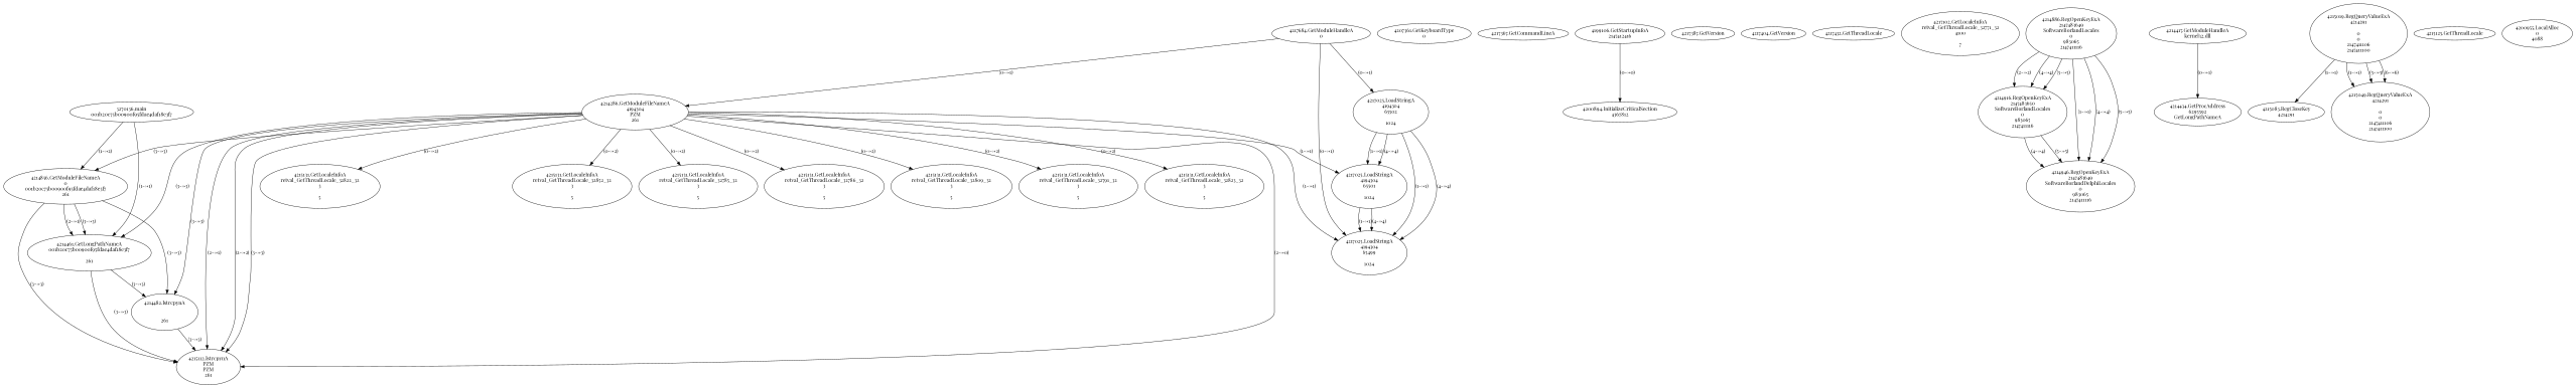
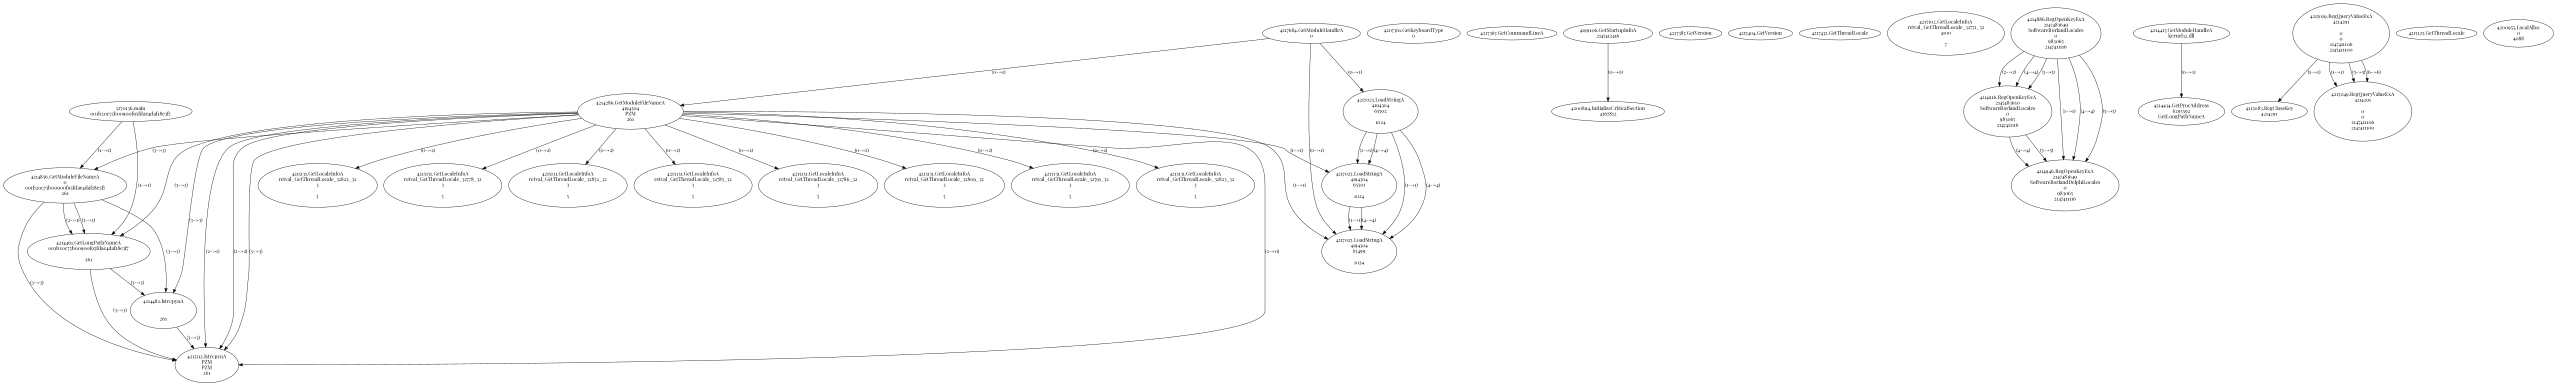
  digraph {
    fontname="Playfair Display"
    node [fontname="Playfair Display"]
    edge [fontname="Playfair Display"]
    n1 [label="3270136.main\n001b20c75b00900f95fdae4daf18e3f7"]
    n2 [label="4214856.GetModuleFileNameA\n0\n001b20c75b00900f95fdae4daf18e3f7\n261"]
    n3 [label="4214461.GetLongPathNameA\n001b20c75b00900f95fdae4daf18e3f7\n\n261"]
    n4 [label="4214482.lstrcpynA\n\n\n261"]
    n5 [label="4215112.lstrcpynA\nPZM\nPZM\n261"]
    n6 [label="4217684.GetModuleHandleA\n0"]
    n7 [label="4214286.GetModuleFileNameA\n4194304\nPZM\n261"]
    n8 [label="4217025.LoadStringA\n4194304\n65502\n\n1024"]
    n9 [label="4217025.LoadStringA\n4194304\n65499\n\n1024"]
    n10 [label="4217025.LoadStringA\n4194304\n65501\n\n1024"]
    n11 [label="4215131.GetLocaleInfoA\nretval_GetThreadLocale_32822_32\n3\n\n5"]
+   n12 [label="4215131.GetLocaleInfoA\nretval_GetThreadLocale_32778_32\n3\n\n5"]
    n13 [label="4215131.GetLocaleInfoA\nretval_GetThreadLocale_32852_32\n3\n\n5"]
    n14 [label="4215131.GetLocaleInfoA\nretval_GetThreadLocale_32785_32\n3\n\n5"]
    n15 [label="4215131.GetLocaleInfoA\nretval_GetThreadLocale_32786_32\n3\n\n5"]
    n16 [label="4215131.GetLocaleInfoA\nretval_GetThreadLocale_32809_32\n3\n\n5"]
    n17 [label="4215131.GetLocaleInfoA\nretval_GetThreadLocale_32791_32\n3\n\n5"]
    n18 [label="4215131.GetLocaleInfoA\nretval_GetThreadLocale_32823_32\n3\n\n5"]
    n19 [label="4207361.GetKeyboardType\n0"]
    n20 [label="4217367.GetCommandLineA\n"]
    n21 [label="4199106.GetStartupInfoA\n2147412416"]
    n22 [label="4200894.InitializeCriticalSection\n4367812"]
    n23 [label="4217387.GetVersion\n"]
    n24 [label="4217404.GetVersion\n"]
    n25 [label="4217432.GetThreadLocale\n"]
    n26 [label="4217102.GetLocaleInfoA\nretval_GetThreadLocale_32771_32\n4100\n\n7"]
    n27 [label="4214886.RegOpenKeyExA\n2147483649\nSoftware\Borland\Locales\n0\n983065\n2147411116"]
    n28 [label="4214916.RegOpenKeyExA\n2147483650\nSoftware\Borland\Locales\n0\n983065\n2147411116"]
    n29 [label="4214946.RegOpenKeyExA\n2147483649\nSoftware\Borland\Delphi\Locales\n0\n983065\n2147411116"]
    n30 [label="4214417.GetModuleHandleA\nkernel32.dll"]
    n31 [label="4214434.GetProcAddress\n6295592\nGetLongPathNameA"]
    n32 [label="4215019.RegQueryValueExA\n4214291\n\n0\n0\n2147411106\n2147411100"]
    n33 [label="4215083.RegCloseKey\n4214291"]
    n34 [label="4215049.RegQueryValueExA\n4214291\n\n0\n0\n2147411106\n2147411100"]
    n35 [label="4215125.GetThreadLocale\n"]
    n36 [label="4200955.LocalAlloc\n0\n4088"]
    n1 -> n2 [label="(1-->2)"]
    n1 -> n3 [label="(1-->1)"]
    n2 -> n3 [label="(2-->1)"]
    n2 -> n3 [label="(3-->3)"]
    n2 -> n4 [label="(3-->3)"]
    n2 -> n5 [label="(3-->3)"]
    n3 -> n4 [label="(3-->3)"]
    n3 -> n5 [label="(3-->3)"]
    n4 -> n5 [label="(3-->3)"]
    n6 -> n7 [label="(0-->1)"]
    n6 -> n8 [label="(0-->1)"]
    n6 -> n9 [label="(0-->1)"]
    n7 -> n2 [label="(3-->3)"]
    n7 -> n3 [label="(3-->3)"]
    n7 -> n4 [label="(3-->3)"]
    n7 -> n5 [label="(2-->1)"]
    n7 -> n5 [label="(2-->2)"]
    n7 -> n5 [label="(3-->3)"]
    n7 -> n5 [label="(2-->0)"]
    n7 -> n9 [label="(1-->1)"]
    n7 -> n10 [label="(1-->1)"]
    n7 -> n11 [label="(0-->2)"]
+   n7 -> n12 [label="(0-->2)"]
    n7 -> n13 [label="(0-->2)"]
    n7 -> n14 [label="(0-->2)"]
    n7 -> n15 [label="(0-->2)"]
    n7 -> n16 [label="(0-->2)"]
    n7 -> n17 [label="(0-->2)"]
    n7 -> n18 [label="(0-->2)"]
    n8 -> n9 [label="(1-->1)"]
    n8 -> n9 [label="(4-->4)"]
    n8 -> n10 [label="(1-->1)"]
    n8 -> n10 [label="(4-->4)"]
    n10 -> n9 [label="(1-->1)"]
    n10 -> n9 [label="(4-->4)"]
    n21 -> n22 [label="(0-->0)"]
    n27 -> n28 [label="(2-->2)"]
    n27 -> n28 [label="(4-->4)"]
    n27 -> n28 [label="(5-->5)"]
    n27 -> n29 [label="(1-->1)"]
    n27 -> n29 [label="(4-->4)"]
    n27 -> n29 [label="(5-->5)"]
    n28 -> n29 [label="(4-->4)"]
    n28 -> n29 [label="(5-->5)"]
    n30 -> n31 [label="(0-->1)"]
    n32 -> n33 [label="(1-->1)"]
    n32 -> n34 [label="(1-->1)"]
    n32 -> n34 [label="(5-->5)"]
    n32 -> n34 [label="(6-->6)"]
  }
